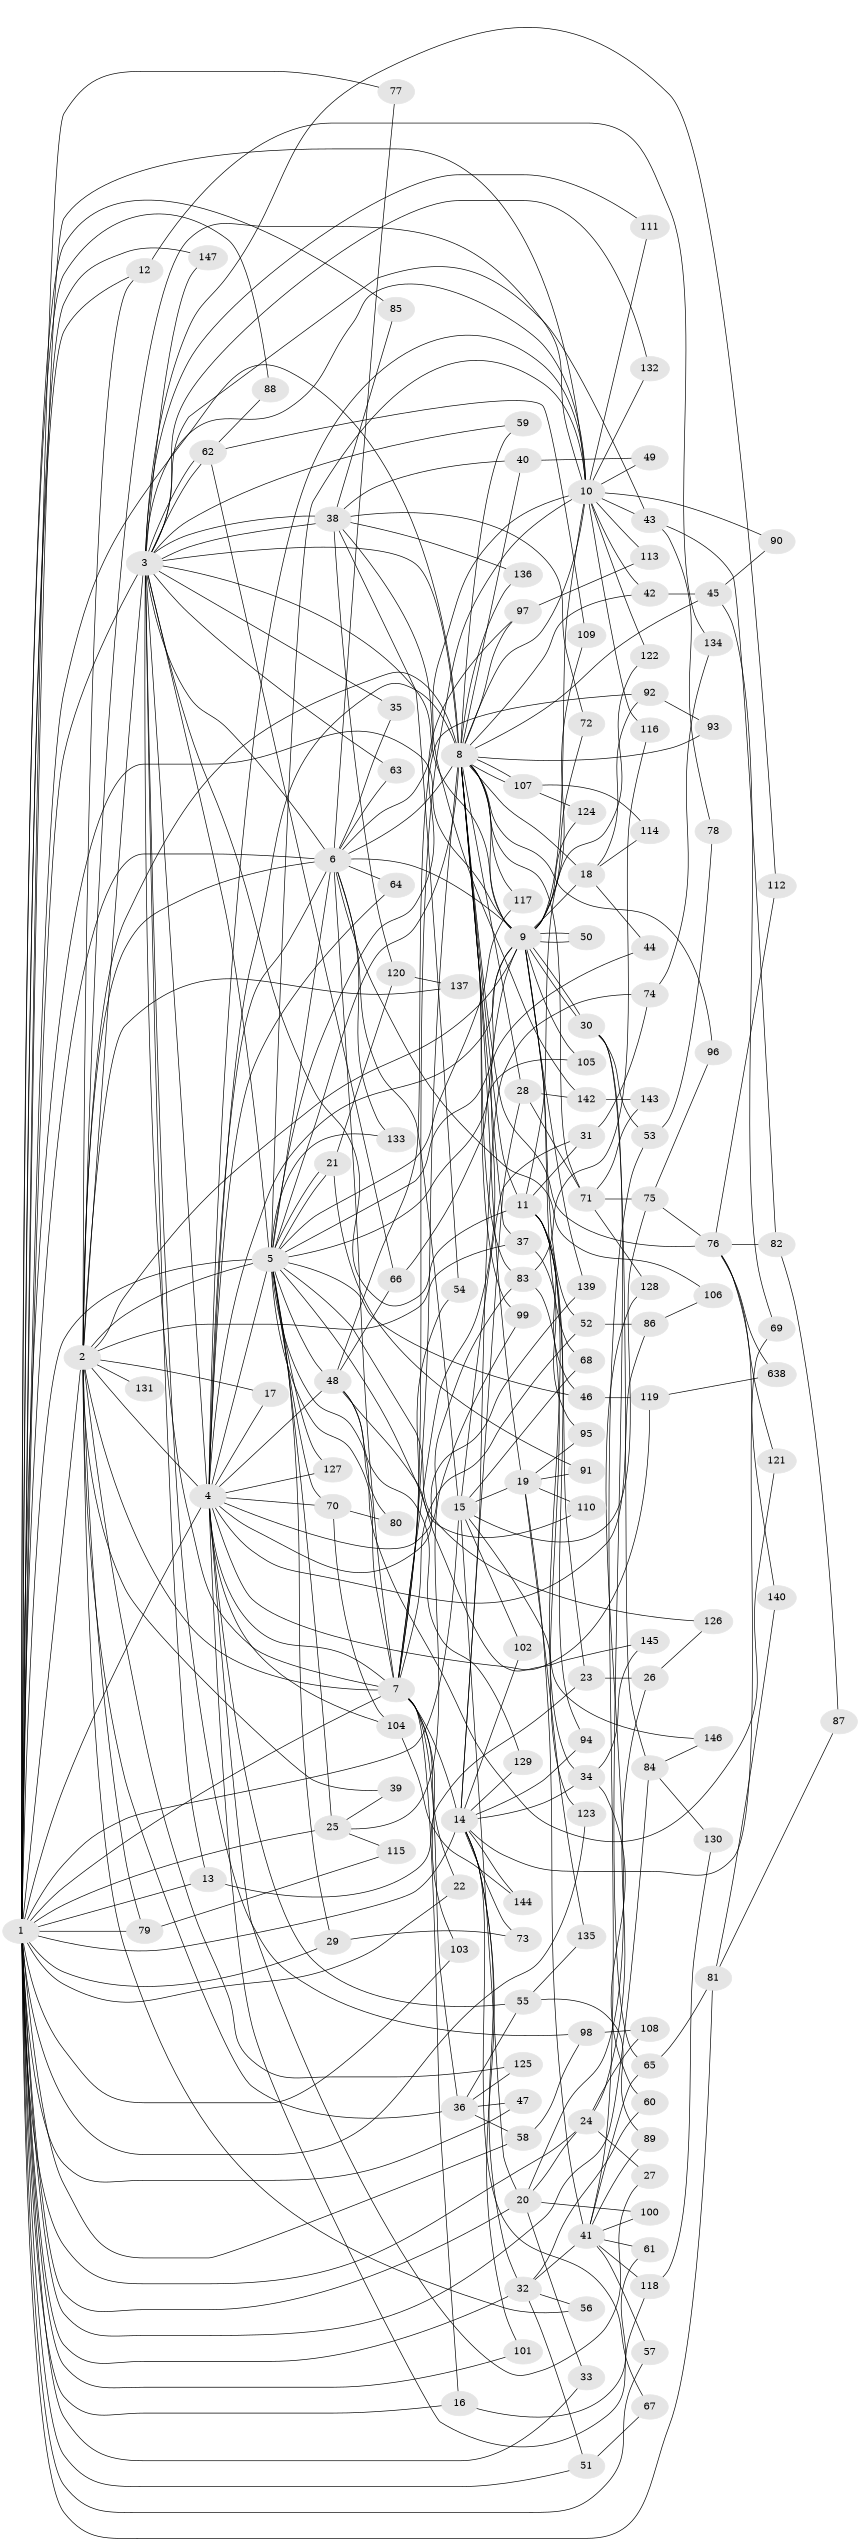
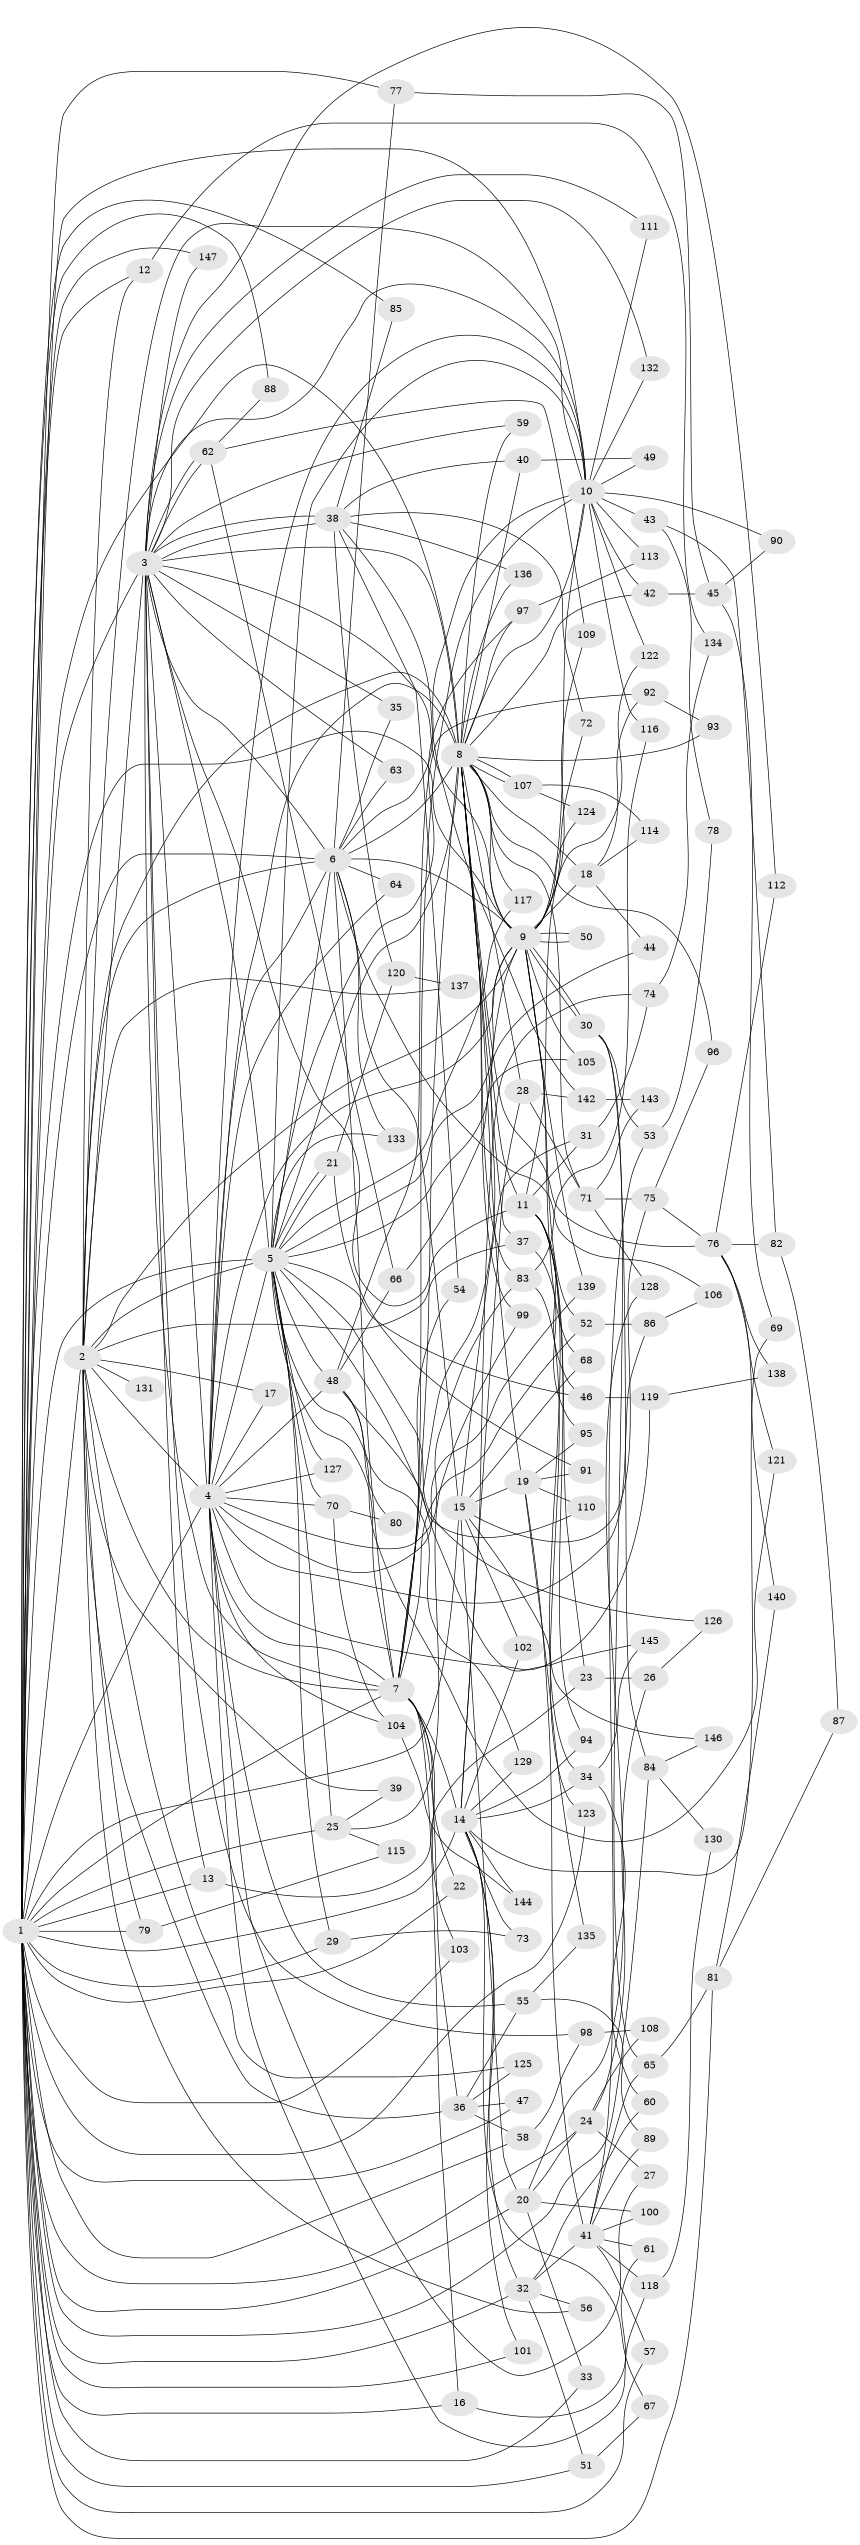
  graph {
    rankdir=LR
    node [color=gray90 style=filled]
    1
    2
    3
    4
    5
    6
    7
    8
    9
    10
    12
    13
    14
    15
    16
    20
    22
    24
    25
    29
    32
    33
    47
    51
    57
    58
    77
    79
    81
    84
    85
    88
    101
    103
    123
    147
    17
    36
    37
    39
    56
    125
    131
    137
    11
    35
    38
    43
    59
    62
    63
    98
    111
    112
    132
    27
    48
    55
    64
    70
    83
    86
    104
    118
    119
    127
    139
    21
    44
    46
    97
    117
    121
    126
    133
    145
    106
    52
    54
    18
    19
    28
    40
    42
    45
    71
    76
    93
    96
    99
    107
    136
    30
    50
    68
    72
    105
    109
    124
    49
    90
    113
    116
    122
    134
    23
    34
    94
    67
    69
    73
    74
    102
    129
    144
    31
    75
    146
    61
    100
    128
    26
    108
    115
    41
    60
    140
    87
    130
    95
    120
    142
    78
    82
    66
    92
    110
    80
    135
    89
-   138 [label=638]
+   138
    91
    114
    143
    53
    65
    1 -- 2
    1 -- 3
    1 -- 4
    1 -- 5
    1 -- 6
    1 -- 7
    1 -- 8
    1 -- 9
    1 -- 10
    1 -- 12
    1 -- 13
    1 -- 14
    1 -- 15
    1 -- 16
    1 -- 20
    1 -- 22
    1 -- 24
    1 -- 25
    1 -- 29
    1 -- 32
    1 -- 33
    1 -- 47
    1 -- 51
    1 -- 57
    1 -- 58
    1 -- 77
    1 -- 79
    1 -- 81
    1 -- 84
    1 -- 85
    1 -- 88
    1 -- 101
    1 -- 103
    1 -- 123
    1 -- 147
    2 -- 3
    2 -- 4
    2 -- 5
    2 -- 6
    2 -- 7
    2 -- 8
    2 -- 9
    2 -- 10
    2 -- 12
    2 -- 79
    2 -- 17
    2 -- 36
    2 -- 37
    2 -- 39
    2 -- 56
    2 -- 125
    2 -- 131
    2 -- 137
    3 -- 4
    3 -- 5
    3 -- 6
    3 -- 7
    3 -- 8
    3 -- 9
    3 -- 10
    3 -- 13
    3 -- 147
    3 -- 11
    3 -- 35
    3 -- 38
    3 -- 38
-   3 -- 43
    3 -- 59
    3 -- 62
    3 -- 62
    3 -- 63
    3 -- 98
    3 -- 111
    3 -- 112
    3 -- 132
    4 -- 5
    4 -- 6
    4 -- 7
    4 -- 8
    4 -- 9
    4 -- 10
    4 -- 17
    4 -- 27
    4 -- 48
    4 -- 55
    4 -- 64
    4 -- 70
    4 -- 83
    4 -- 86
    4 -- 104
    4 -- 118
    4 -- 119
    4 -- 127
    4 -- 139
    5 -- 6
    5 -- 7
    5 -- 8
    5 -- 9
    5 -- 10
    5 -- 25
    5 -- 29
    5 -- 48
    5 -- 70
    5 -- 127
    5 -- 21
    5 -- 21
    5 -- 44
    5 -- 46
    5 -- 97
    5 -- 117
    5 -- 121
    5 -- 126
    5 -- 133
    5 -- 145
    6 -- 7
    6 -- 8
    6 -- 9
    6 -- 10
    6 -- 15
    6 -- 77
    6 -- 35
    6 -- 63
    6 -- 64
    6 -- 133
    6 -- 106
    7 -- 8
    7 -- 9
    7 -- 10
    7 -- 14
    7 -- 16
    7 -- 22
    7 -- 103
    7 -- 36
    7 -- 52
    7 -- 54
    8 -- 9
    8 -- 10
    8 -- 37
    8 -- 11
    8 -- 59
    8 -- 83
    8 -- 97
    8 -- 117
    8 -- 18
    8 -- 19
    8 -- 28
    8 -- 40
    8 -- 42
-   8 -- 45
+   77 -- 45
    8 -- 71
    8 -- 76
    8 -- 93
    8 -- 96
    8 -- 99
    8 -- 107
    8 -- 107
    8 -- 136
    9 -- 10
    9 -- 139
    9 -- 52
    9 -- 18
    9 -- 30
    9 -- 30
    9 -- 50
    9 -- 50
    9 -- 68
    9 -- 72
    9 -- 105
    9 -- 109
    9 -- 124
    10 -- 43
    10 -- 111
    10 -- 132
    10 -- 42
    10 -- 49
    10 -- 90
    10 -- 113
    10 -- 116
    10 -- 122
    12 -- 134
    13 -- 23
    14 -- 32
    14 -- 101
    14 -- 28
    14 -- 34
    14 -- 94
    14 -- 67
    14 -- 69
    14 -- 73
    14 -- 74
    14 -- 102
    14 -- 129
    14 -- 144
    15 -- 20
    15 -- 19
    15 -- 68
    15 -- 102
    15 -- 31
    15 -- 75
    15 -- 146
    16 -- 61
    20 -- 24
    20 -- 33
    20 -- 100
    20 -- 128
    24 -- 27
    24 -- 26
    24 -- 108
    25 -- 39
    25 -- 99
    25 -- 115
    29 -- 73
    32 -- 51
    32 -- 56
    32 -- 41
    32 -- 60
    51 -- 67
    58 -- 98
    79 -- 115
    81 -- 140
    81 -- 87
    84 -- 146
    84 -- 130
    36 -- 47
    36 -- 58
    36 -- 125
    36 -- 55
    37 -- 95
    11 -- 46
    11 -- 122
    11 -- 23
    11 -- 34
    11 -- 94
    11 -- 31
    38 -- 85
    38 -- 54
    38 -- 40
    38 -- 136
    38 -- 72
    38 -- 120
    38 -- 142
    43 -- 78
    43 -- 82
    62 -- 88
    62 -- 109
    62 -- 66
    98 -- 108
    48 -- 129
    48 -- 66
    48 -- 92
    48 -- 110
    48 -- 80
    55 -- 135
    55 -- 89
    70 -- 104
    70 -- 80
    83 -- 123
    83 -- 116
    86 -- 106
    104 -- 144
    118 -- 130
    119 -- 138
    21 -- 120
    21 -- 91
    46 -- 119
    97 -- 113
    52 -- 86
    18 -- 44
    18 -- 92
    18 -- 114
    19 -- 41
    19 -- 95
    19 -- 110
    19 -- 135
    19 -- 91
    28 -- 71
    28 -- 142
    40 -- 49
    42 -- 45
    45 -- 90
    45 -- 69
    71 -- 75
    71 -- 128
    71 -- 143
    76 -- 112
    76 -- 121
    76 -- 140
    76 -- 82
    76 -- 138
    107 -- 124
    107 -- 114
    30 -- 84
    30 -- 53
    30 -- 65
    23 -- 26
    34 -- 145
    34 -- 60
    74 -- 134
    31 -- 74
    75 -- 76
    75 -- 96
    26 -- 126
    41 -- 57
    41 -- 118
    41 -- 61
    41 -- 100
    41 -- 89
    41 -- 53
    41 -- 65
    120 -- 137
    142 -- 143
    82 -- 87
    66 -- 105
    92 -- 93
    53 -- 78
    65 -- 81
  }
